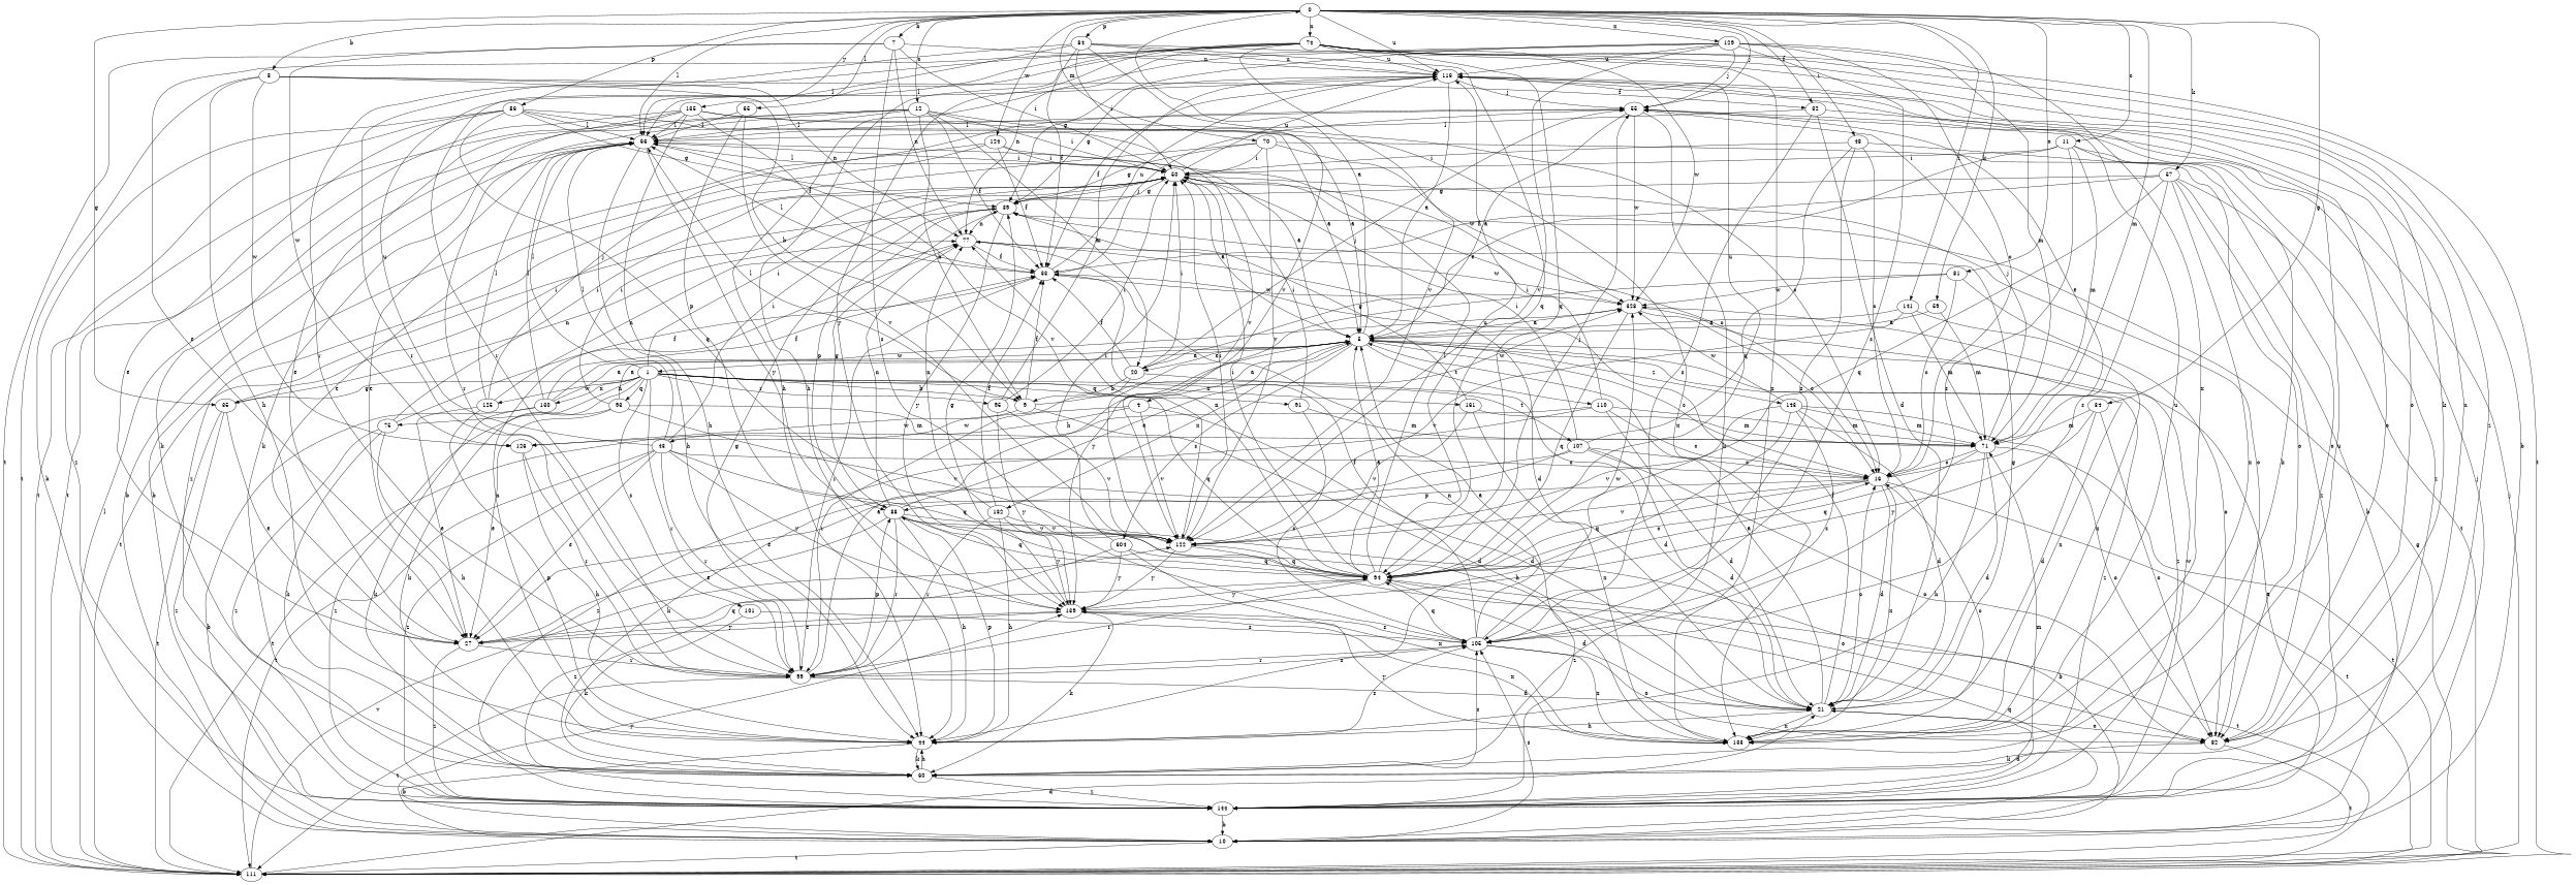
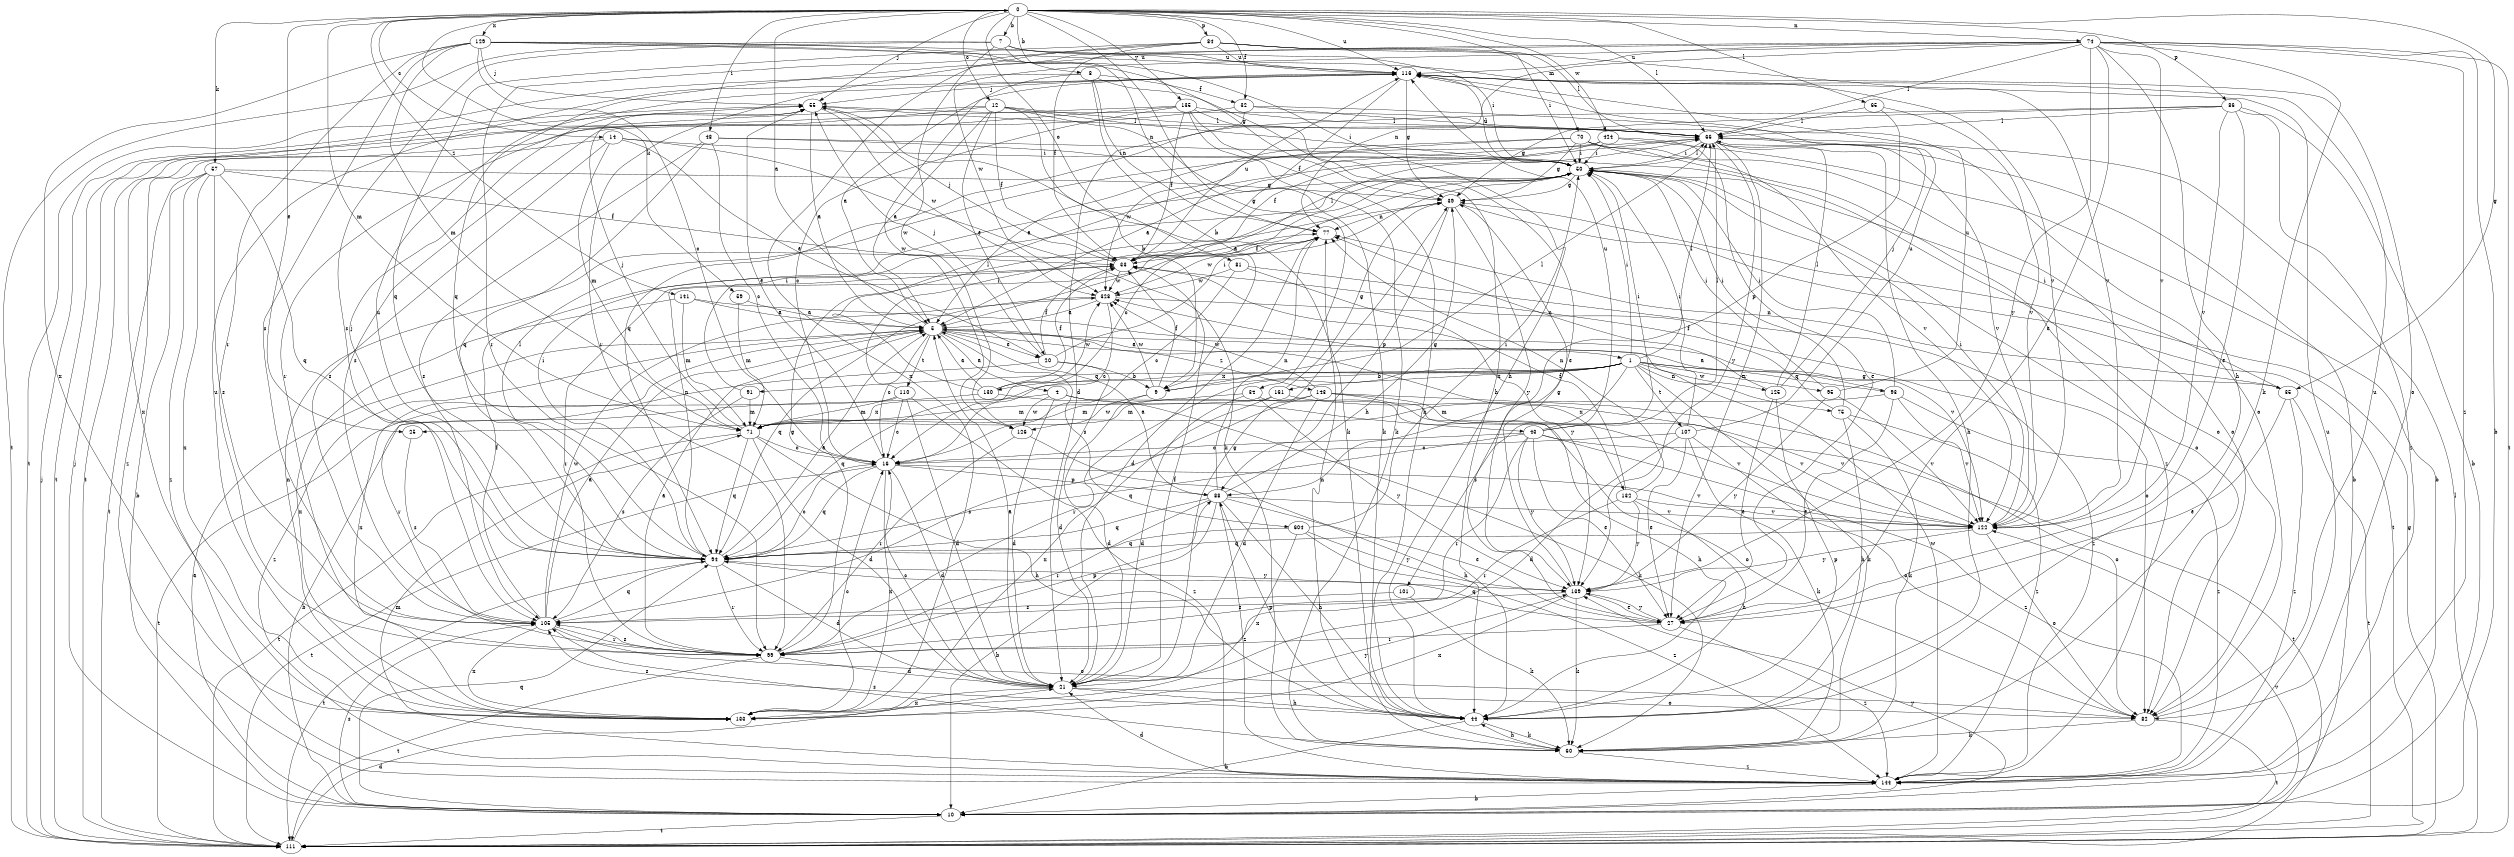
  strict digraph {
    0
    7
    8
    12
-   14 [label=11]
+   14
+   25
    32
    34
    35
    48
    55
    57
    59
    65
    66
    70
    71
    74
    81
    84
    86
    116
-   124
+   124 [label=424]
    129
    135
    141
    50
    126
    77
    105
    111
    9
    44
    60
    99
    5
    n37 [label=20]
    33
    144
    21
    82
    139
    27
    94
    16
    n46 [label=328]
    133
    10
    39
    122
    88
    1
    75
    91
    93
    95
    101
    107
    125
    130
    n61 [label=161]
    4
    43
    n64 [label=604]
    110
    132
    143
    0 -> 7 [label=b]
    0 -> 8 [label=b]
    0 -> 12 [label=c]
    0 -> 14 [label=c]
+   0 -> 25 [label=e]
    0 -> 32 [label=f]
    0 -> 34 [label=g]
    0 -> 35 [label=g]
    0 -> 48 [label=i]
    0 -> 55 [label=j]
    0 -> 57 [label=k]
    0 -> 59 [label=k]
    0 -> 65 [label=l]
    0 -> 66 [label=l]
    0 -> 70 [label=m]
    0 -> 71 [label=m]
    0 -> 74 [label=n]
    0 -> 81 [label=o]
    0 -> 84 [label=p]
    0 -> 86 [label=p]
    0 -> 116 [label=u]
    0 -> 124 [label=w]
    0 -> 129 [label=x]
    0 -> 135 [label=y]
    0 -> 141 [label=z]
    7 -> 116 [label=u]
    7 -> 50 [label=i]
    7 -> 126 [label=w]
    7 -> 77 [label=n]
    7 -> 105 [label=s]
    7 -> 111 [label=t]
    8 -> 32 [label=f]
    8 -> 126 [label=w]
    8 -> 77 [label=n]
    8 -> 111 [label=t]
    8 -> 9 [label=b]
    8 -> 44 [label=h]
    12 -> 66 [label=l]
    12 -> 50 [label=i]
    12 -> 111 [label=t]
    12 -> 9 [label=b]
    12 -> 60 [label=k]
    12 -> 99 [label=r]
    12 -> 5 [label=a]
    12 -> n37 [label=e]
    12 -> 33 [label=f]
    14 -> 71 [label=m]
    14 -> 50 [label=i]
    14 -> 105 [label=s]
    14 -> 60 [label=k]
    14 -> n37 [label=e]
    14 -> 144 [label=z]
+   25 -> 105 [label=s]
    32 -> 66 [label=l]
    32 -> 105 [label=s]
    32 -> 21 [label=d]
    32 -> 82 [label=o]
    34 -> 71 [label=m]
    34 -> 21 [label=d]
    34 -> 82 [label=o]
    34 -> 139 [label=y]
    35 -> 50 [label=i]
    35 -> 77 [label=n]
    35 -> 111 [label=t]
    35 -> 144 [label=z]
    35 -> 27 [label=e]
    48 -> 50 [label=i]
    48 -> 105 [label=s]
    48 -> 82 [label=o]
    48 -> 94 [label=q]
    48 -> 16 [label=c]
    55 -> 66 [label=l]
    55 -> 60 [label=k]
    55 -> 5 [label=a]
    55 -> n46 [label=w]
    57 -> 105 [label=s]
    57 -> 111 [label=t]
    57 -> 33 [label=f]
    57 -> 144 [label=z]
    57 -> 94 [label=q]
    57 -> 133 [label=x]
    57 -> 10 [label=b]
    57 -> 39 [label=g]
    59 -> 71 [label=m]
    59 -> 5 [label=a]
    65 -> 66 [label=l]
    65 -> 122 [label=v]
    65 -> 88 [label=p]
    66 -> 50 [label=i]
    66 -> 44 [label=h]
    66 -> 139 [label=y]
    66 -> 27 [label=e]
    66 -> 10 [label=b]
    66 -> 122 [label=v]
    70 -> 50 [label=i]
    70 -> 144 [label=z]
    70 -> 82 [label=o]
    70 -> n46 [label=w]
    70 -> 39 [label=g]
    70 -> 122 [label=v]
    71 -> 55 [label=j]
    71 -> 111 [label=t]
    71 -> 44 [label=h]
    71 -> 21 [label=d]
    71 -> 94 [label=q]
    71 -> 16 [label=c]
    74 -> 66 [label=l]
    74 -> 116 [label=u]
    74 -> 77 [label=n]
    74 -> 111 [label=t]
    74 -> 44 [label=h]
    74 -> 60 [label=k]
    74 -> 99 [label=r]
    74 -> 144 [label=z]
    74 -> 139 [label=y]
    74 -> 27 [label=e]
    74 -> 94 [label=q]
    74 -> n46 [label=w]
    74 -> 10 [label=b]
    74 -> 122 [label=v]
    81 -> 82 [label=o]
    81 -> 139 [label=y]
    81 -> 16 [label=c]
    81 -> n46 [label=w]
    84 -> 66 [label=l]
    84 -> 116 [label=u]
    84 -> 50 [label=i]
    84 -> 99 [label=r]
    84 -> 33 [label=f]
    84 -> 94 [label=q]
    84 -> 133 [label=x]
    84 -> 122 [label=v]
    86 -> 66 [label=l]
-   86 -> 5 [label=a]
+   70 -> 5 [label=a]
    86 -> 144 [label=z]
    86 -> 27 [label=e]
    86 -> 94 [label=q]
    86 -> 10 [label=b]
    86 -> 39 [label=g]
    86 -> 122 [label=v]
    116 -> 55 [label=j]
    116 -> 5 [label=a]
    116 -> 33 [label=f]
    116 -> 82 [label=o]
    116 -> 39 [label=g]
    124 -> 50 [label=i]
    124 -> 5 [label=a]
    124 -> 33 [label=f]
    124 -> 27 [label=e]
    124 -> 10 [label=b]
    129 -> 55 [label=j]
    129 -> 71 [label=m]
    129 -> 116 [label=u]
    129 -> 105 [label=s]
    129 -> 44 [label=h]
    129 -> 99 [label=r]
    129 -> 16 [label=c]
    129 -> 133 [label=x]
    129 -> 39 [label=g]
    129 -> 122 [label=v]
    135 -> 66 [label=l]
    135 -> 111 [label=t]
    135 -> 44 [label=h]
    135 -> 60 [label=k]
    135 -> 33 [label=f]
    135 -> 27 [label=e]
    135 -> 16 [label=c]
    135 -> 133 [label=x]
    141 -> 71 [label=m]
    141 -> 5 [label=a]
    141 -> 133 [label=x]
    141 -> 122 [label=v]
    50 -> 66 [label=l]
    50 -> 116 [label=u]
    50 -> 5 [label=a]
    50 -> 82 [label=o]
    50 -> 16 [label=c]
    50 -> 39 [label=g]
    126 -> 44 [label=h]
    126 -> 99 [label=r]
    77 -> 33 [label=f]
    77 -> 21 [label=d]
    77 -> n46 [label=w]
    105 -> 99 [label=r]
    105 -> 5 [label=a]
    105 -> 33 [label=f]
    105 -> 82 [label=o]
    105 -> 94 [label=q]
    105 -> n46 [label=w]
    105 -> 133 [label=x]
    111 -> 55 [label=j]
    111 -> 66 [label=l]
    111 -> 21 [label=d]
    111 -> 39 [label=g]
    111 -> 122 [label=v]
    9 -> 66 [label=l]
    9 -> 126 [label=w]
    9 -> 33 [label=f]
    9 -> 21 [label=d]
    9 -> n46 [label=w]
    44 -> 77 [label=n]
    44 -> 105 [label=s]
    44 -> 60 [label=k]
    44 -> 10 [label=b]
    44 -> 88 [label=p]
    60 -> 105 [label=s]
    60 -> 44 [label=h]
    60 -> 144 [label=z]
    99 -> 105 [label=s]
    99 -> 111 [label=t]
    99 -> 5 [label=a]
    99 -> 21 [label=d]
    99 -> 39 [label=g]
    99 -> 88 [label=p]
    5 -> 0 [label=a]
    5 -> n37 [label=e]
    5 -> 144 [label=z]
    5 -> 16 [label=c]
    5 -> 133 [label=x]
    5 -> 1 [label=a]
    5 -> 4 [label=a]
    5 -> n64 [label=s]
    5 -> 110 [label=t]
    5 -> 132 [label=x]
    5 -> 143 [label=z]
    n37 -> 55 [label=j]
    n37 -> 50 [label=i]
    n37 -> 9 [label=b]
    n37 -> 99 [label=r]
    n37 -> 33 [label=f]
    n37 -> 21 [label=d]
    33 -> 55 [label=j]
    33 -> 66 [label=l]
    33 -> 116 [label=u]
    33 -> 99 [label=r]
    33 -> n46 [label=w]
    144 -> 71 [label=m]
    144 -> 116 [label=u]
    144 -> 21 [label=d]
    144 -> n46 [label=w]
    144 -> 10 [label=b]
    21 -> 44 [label=h]
    21 -> 5 [label=a]
    21 -> 33 [label=f]
    21 -> 82 [label=o]
    21 -> 16 [label=c]
    21 -> 133 [label=x]
    21 -> 39 [label=g]
    82 -> 116 [label=u]
    82 -> 111 [label=t]
    82 -> 60 [label=k]
    139 -> 105 [label=s]
    139 -> 60 [label=k]
    139 -> 27 [label=e]
    139 -> 133 [label=x]
    139 -> 39 [label=g]
    27 -> 99 [label=r]
    27 -> 144 [label=z]
    27 -> 139 [label=y]
    27 -> 94 [label=q]
    94 -> 55 [label=j]
    94 -> 66 [label=l]
    94 -> 116 [label=u]
    94 -> 50 [label=i]
    94 -> 77 [label=n]
    94 -> 111 [label=t]
    94 -> 99 [label=r]
    94 -> 5 [label=a]
    94 -> 21 [label=d]
    94 -> 139 [label=y]
    94 -> 16 [label=c]
    16 -> 55 [label=e]
    16 -> 111 [label=t]
    16 -> 21 [label=d]
    16 -> 94 [label=q]
    16 -> 133 [label=x]
    16 -> 122 [label=v]
    16 -> 88 [label=p]
    n46 -> 5 [label=a]
    n46 -> 144 [label=z]
    n46 -> 94 [label=q]
    n46 -> 16 [label=c]
    133 -> 116 [label=u]
    133 -> 77 [label=n]
    133 -> 139 [label=y]
    133 -> 16 [label=c]
    10 -> 55 [label=j]
    10 -> 105 [label=s]
    10 -> 111 [label=t]
    10 -> 5 [label=a]
    10 -> 139 [label=y]
    10 -> 94 [label=q]
    39 -> 77 [label=n]
    39 -> 111 [label=t]
    39 -> 139 [label=y]
    39 -> 88 [label=p]
    122 -> 50 [label=i]
    122 -> 82 [label=o]
    122 -> 139 [label=y]
    122 -> 94 [label=q]
    88 -> 77 [label=n]
    88 -> 44 [label=h]
    88 -> 99 [label=r]
    88 -> 5 [label=a]
    88 -> 144 [label=z]
    88 -> 27 [label=e]
    88 -> 94 [label=q]
    88 -> 10 [label=b]
    88 -> 39 [label=g]
    88 -> 122 [label=v]
    1 -> 35 [label=g]
    1 -> 66 [label=l]
    1 -> 50 [label=i]
    1 -> 9 [label=b]
    1 -> 60 [label=k]
    1 -> 99 [label=r]
    1 -> 94 [label=q]
    1 -> 75 [label=n]
    1 -> 91 [label=q]
    1 -> 93 [label=q]
    1 -> 95 [label=r]
    1 -> 101 [label=s]
    1 -> 107 [label=t]
    1 -> 125 [label=w]
    1 -> 130 [label=x]
    1 -> n61 [label=x]
    75 -> 50 [label=i]
    75 -> 44 [label=h]
    75 -> 60 [label=k]
    75 -> 33 [label=f]
    75 -> 144 [label=z]
    91 -> 71 [label=m]
    91 -> 50 [label=i]
    91 -> 105 [label=s]
    93 -> 71 [label=m]
    93 -> 50 [label=i]
    93 -> 5 [label=a]
    93 -> 144 [label=z]
    93 -> 27 [label=e]
    93 -> 122 [label=v]
    95 -> 116 [label=u]
    95 -> 50 [label=i]
    95 -> 139 [label=y]
    95 -> 122 [label=v]
    101 -> 105 [label=s]
    101 -> 60 [label=k]
    107 -> 116 [label=u]
    107 -> 50 [label=i]
    107 -> 60 [label=k]
    107 -> 21 [label=d]
    107 -> 82 [label=o]
    107 -> 27 [label=e]
    107 -> 16 [label=c]
    125 -> 55 [label=j]
    125 -> 66 [label=l]
    125 -> 77 [label=n]
    125 -> 44 [label=p]
    125 -> 27 [label=e]
    130 -> 66 [label=l]
    130 -> 60 [label=k]
    130 -> 5 [label=a]
    130 -> 33 [label=f]
    130 -> n46 [label=w]
    130 -> 10 [label=b]
    n61 -> 71 [label=m]
    n61 -> 133 [label=x]
    n61 -> 39 [label=g]
    n61 -> 122 [label=v]
+   4 -> 25 [label=x]
    4 -> 126 [label=w]
    4 -> 21 [label=d]
    4 -> 122 [label=v]
    4 -> 43 [label=h]
    43 -> 66 [label=l]
    43 -> 116 [label=u]
    43 -> 50 [label=i]
    43 -> 111 [label=t]
    43 -> 99 [label=r]
    43 -> 144 [label=z]
    43 -> 139 [label=y]
    43 -> 27 [label=e]
    43 -> 94 [label=q]
    43 -> 16 [label=c]
    n64 -> 50 [label=i]
    n64 -> 144 [label=z]
    n64 -> 139 [label=y]
    n64 -> 94 [label=q]
    n64 -> 133 [label=x]
    110 -> 71 [label=m]
    110 -> 50 [label=i]
    110 -> 111 [label=t]
    110 -> 144 [label=z]
    110 -> 21 [label=d]
    110 -> 16 [label=c]
    132 -> 77 [label=n]
    132 -> 44 [label=h]
    132 -> 99 [label=r]
    132 -> 33 [label=f]
    132 -> 139 [label=y]
    132 -> 122 [label=v]
    143 -> 71 [label=m]
    143 -> 105 [label=s]
    143 -> 44 [label=h]
    143 -> 21 [label=d]
    143 -> 82 [label=o]
    143 -> n46 [label=w]
    143 -> 122 [label=v]
  }
